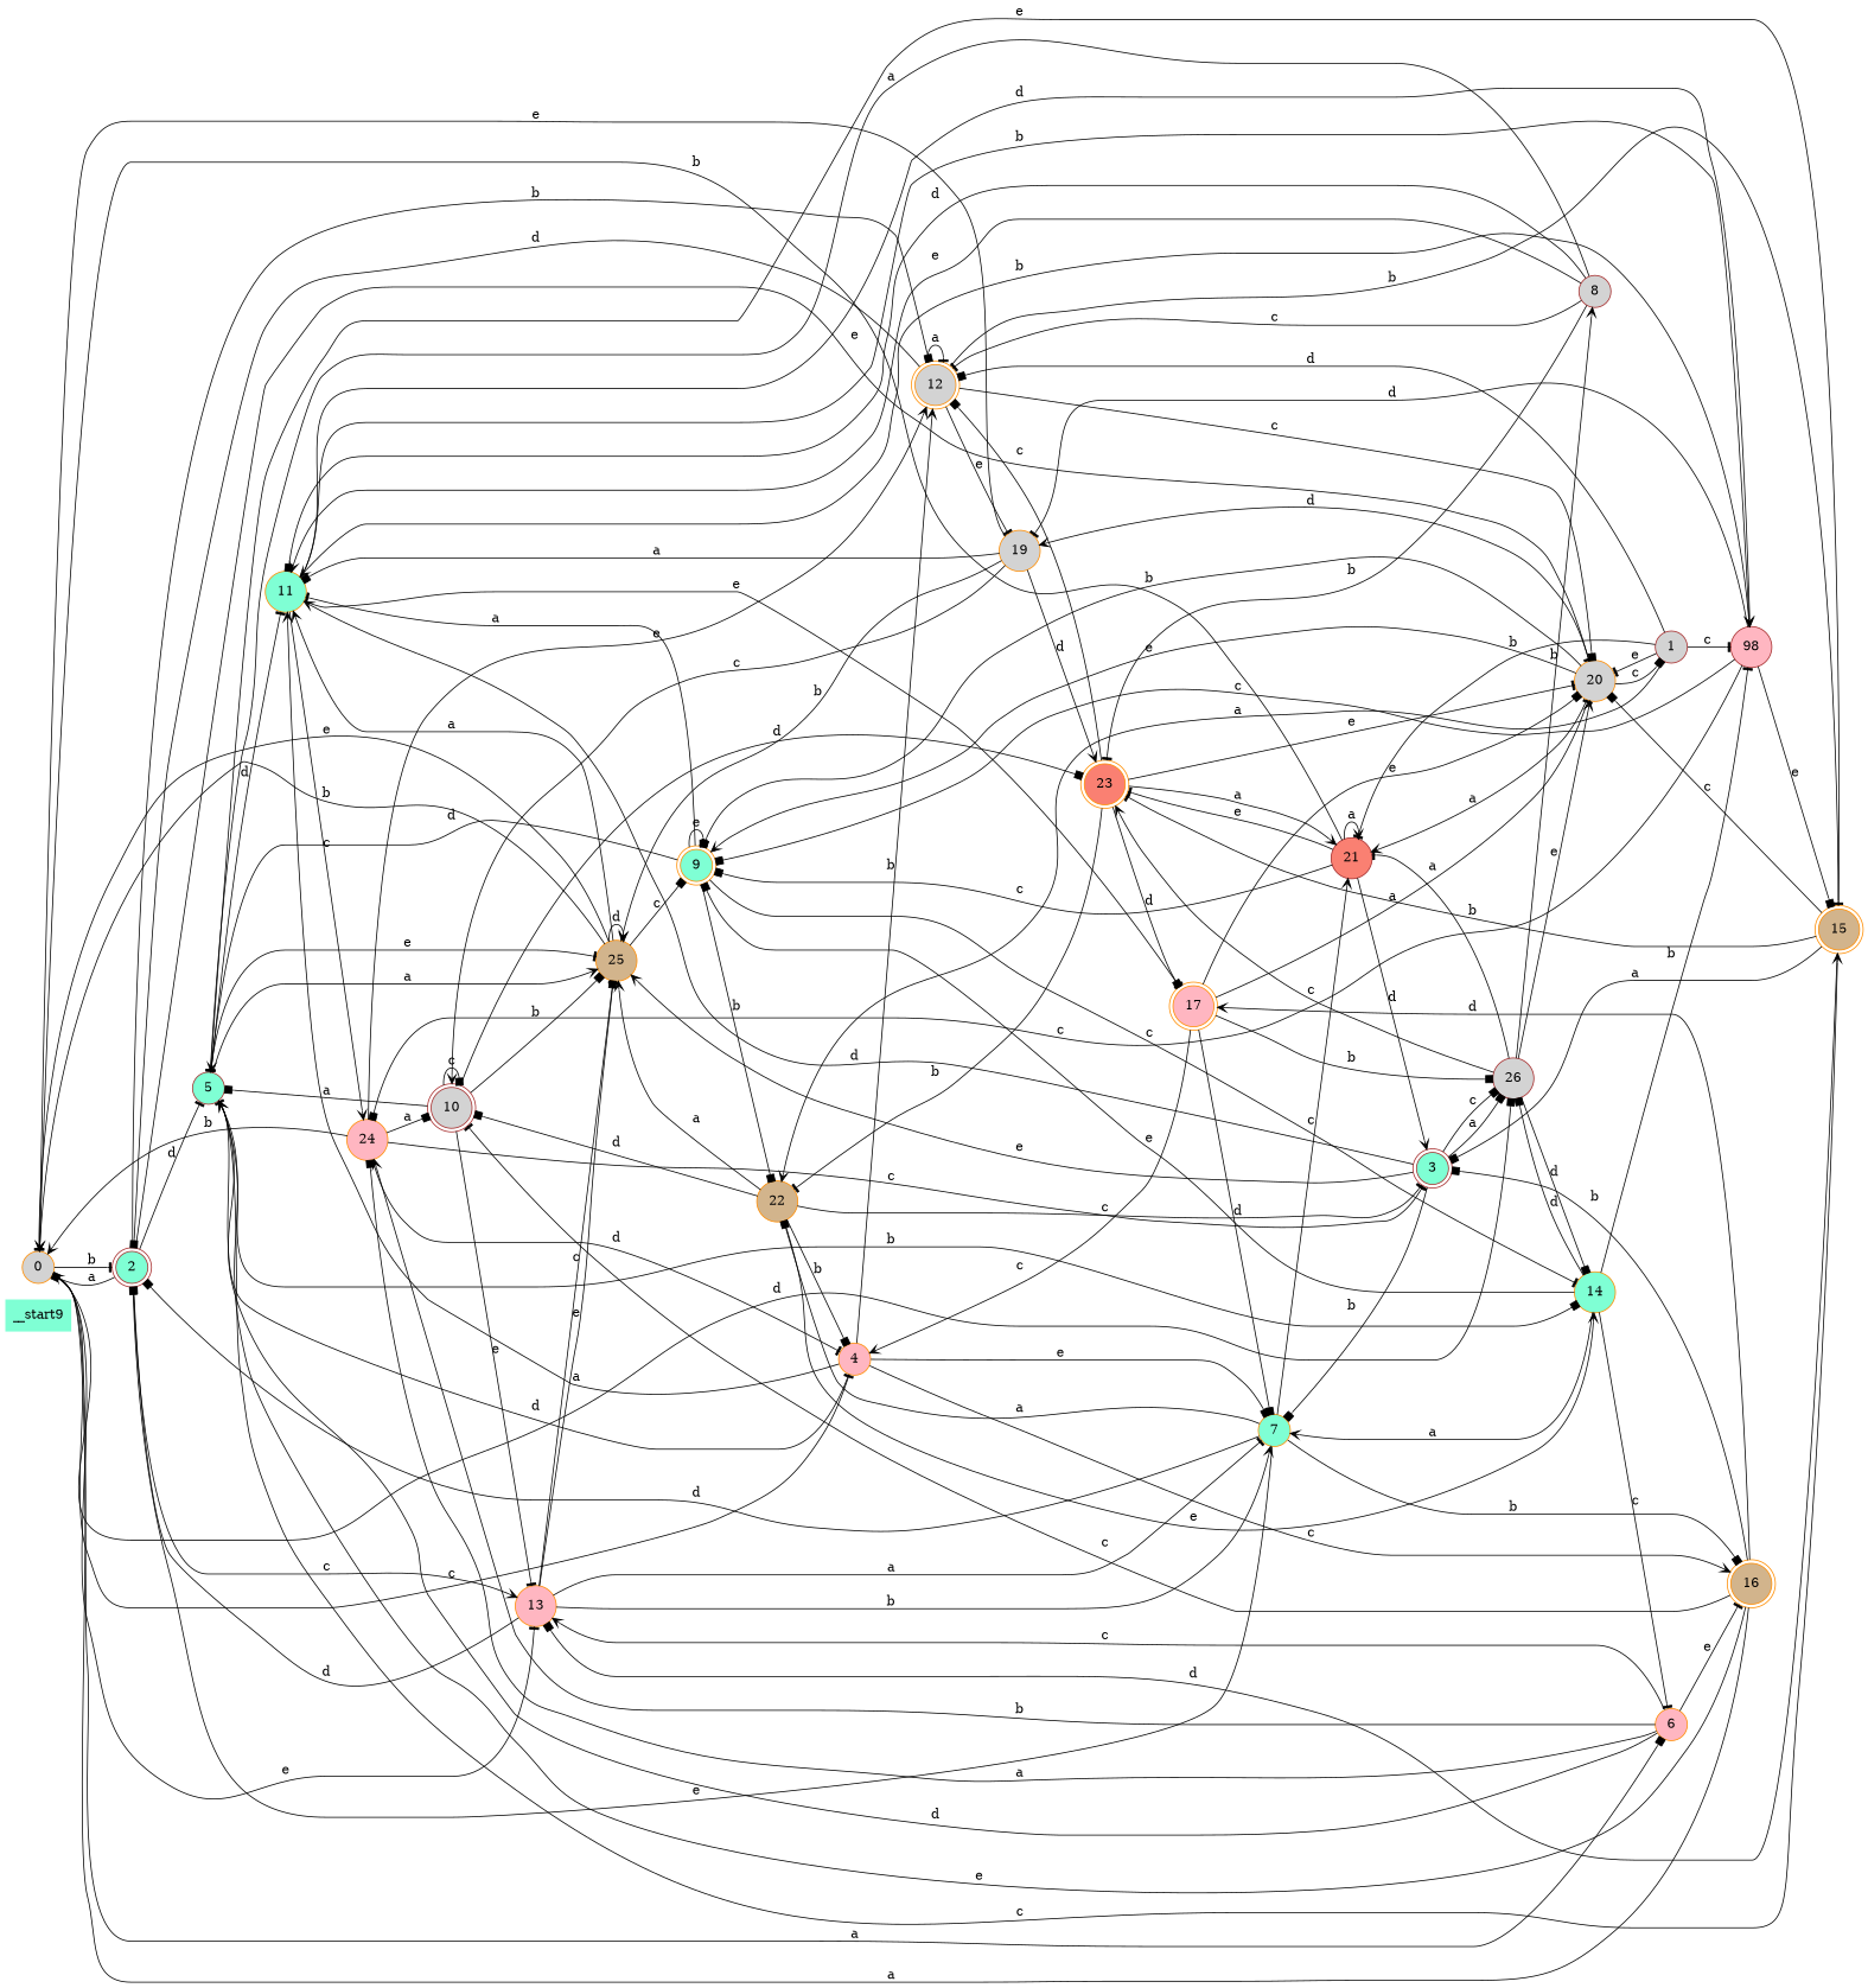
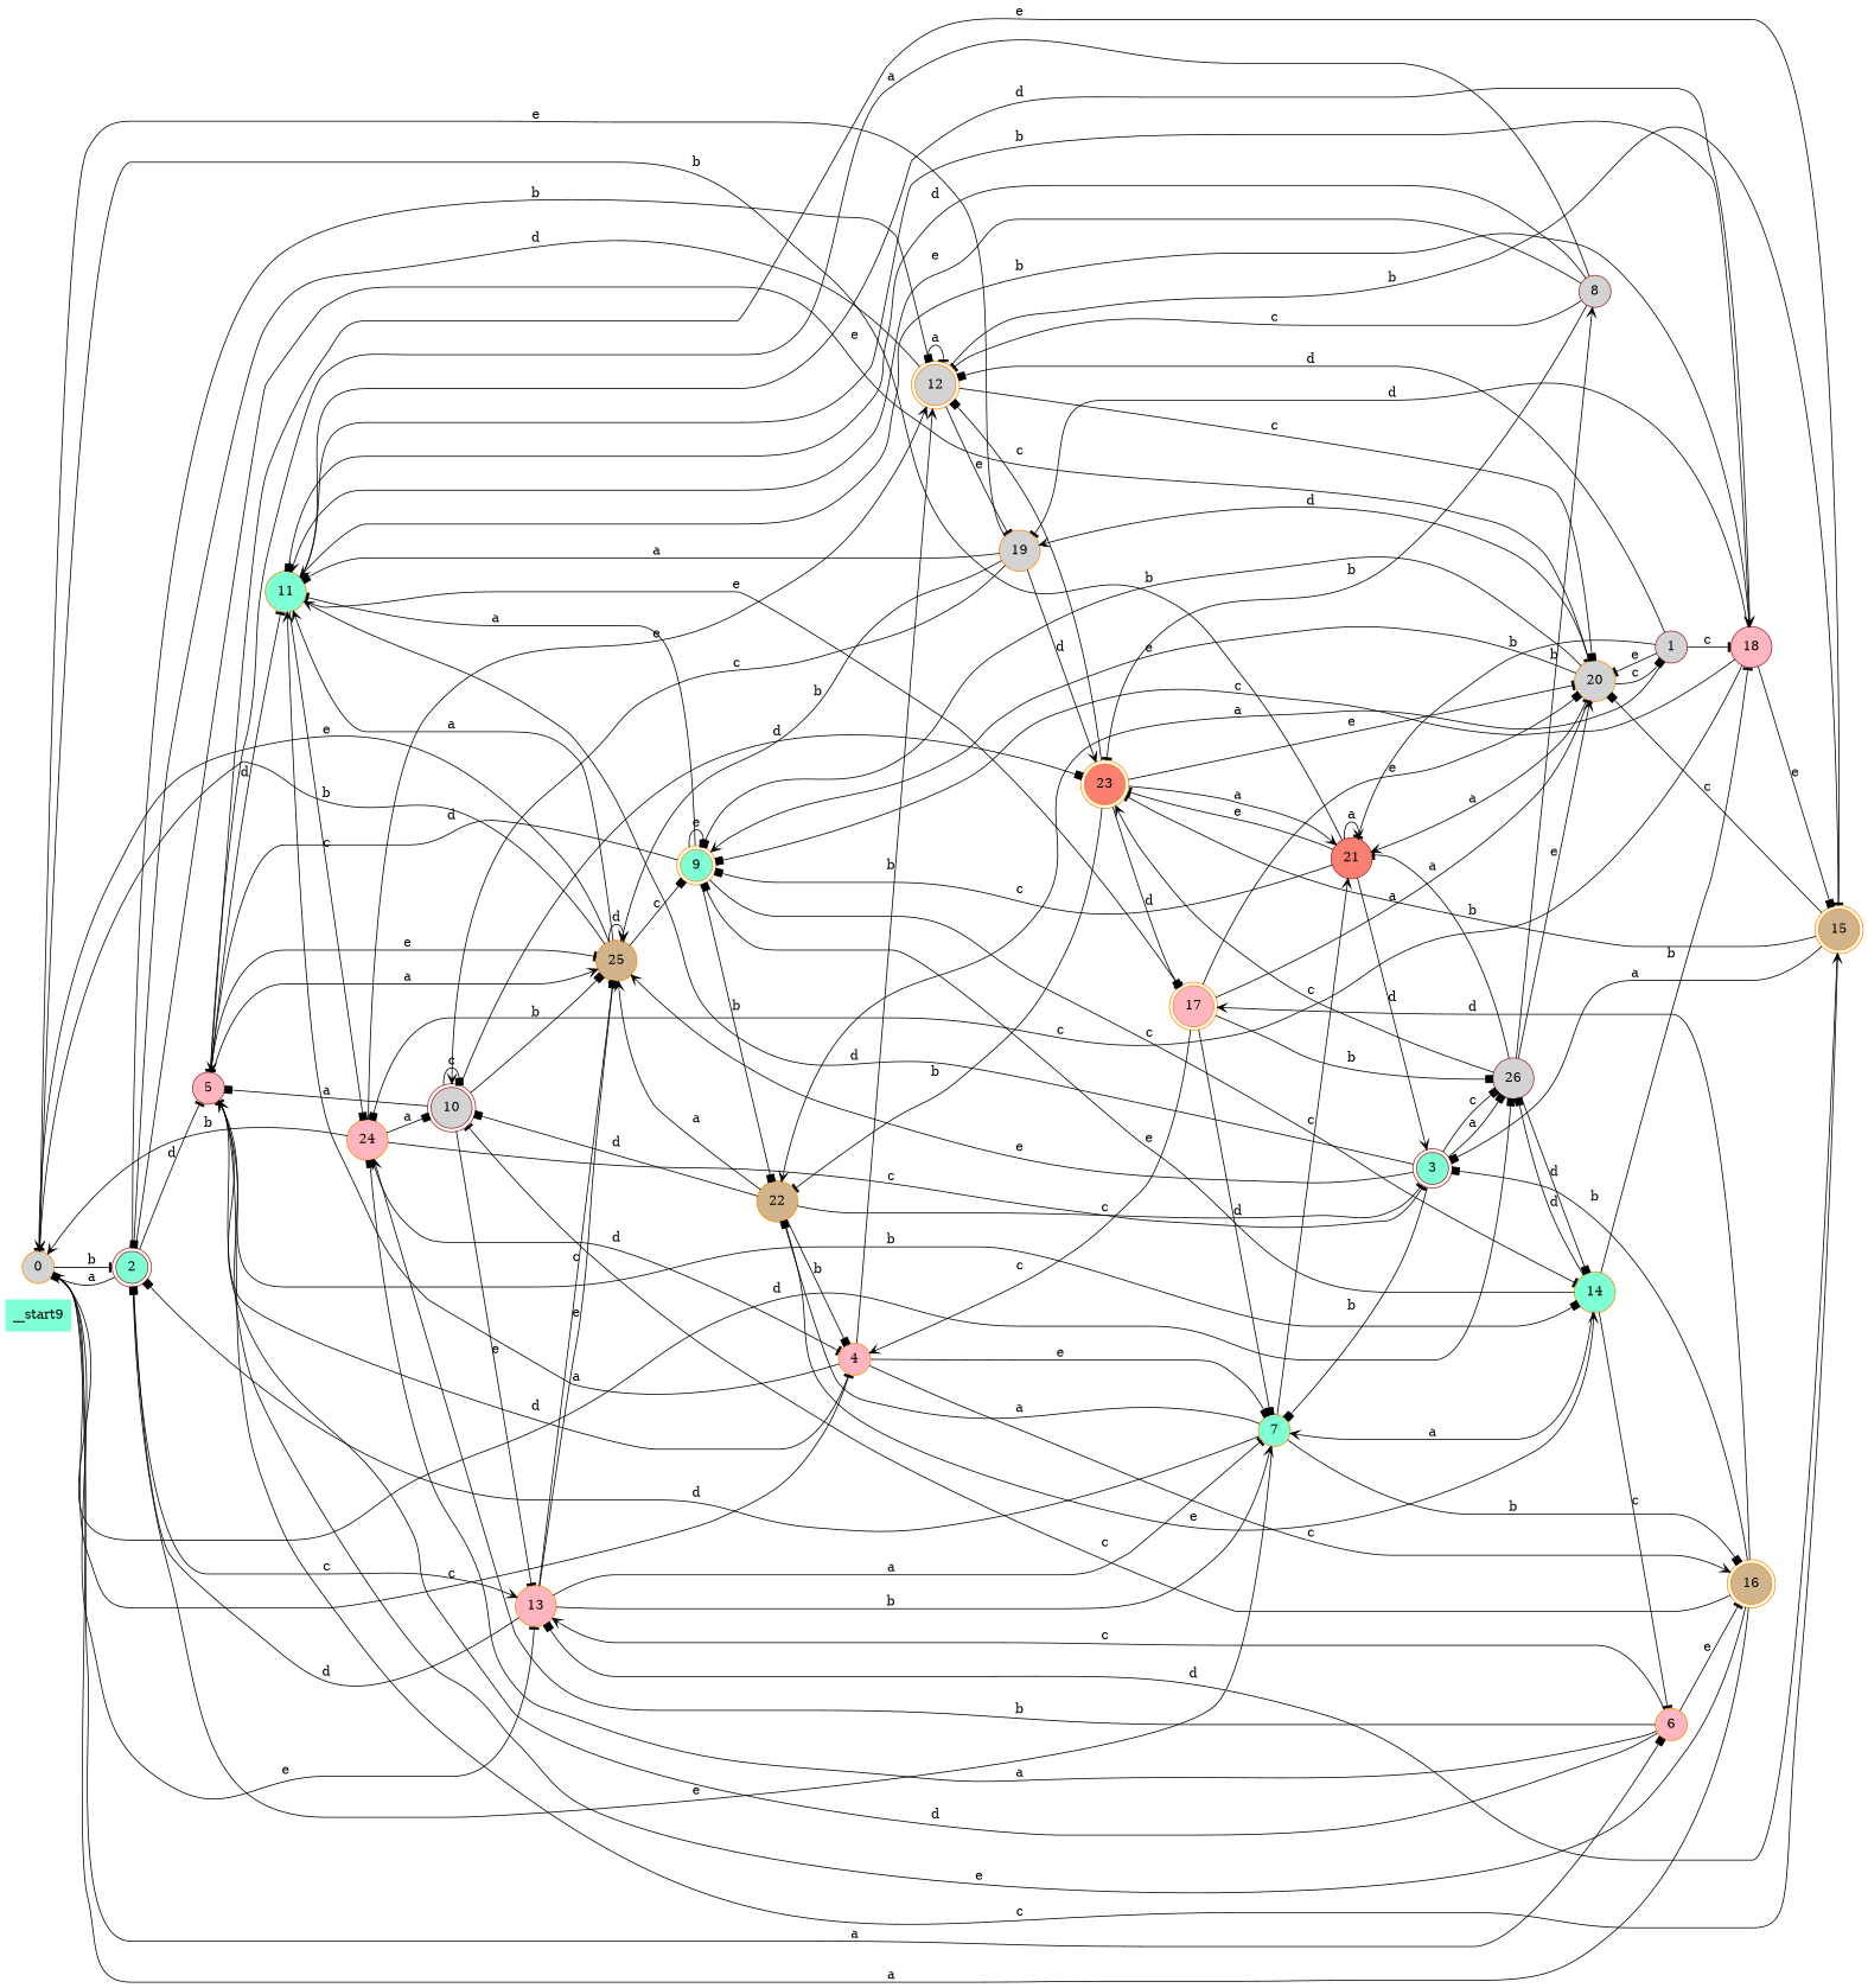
  digraph {
    rankdir=LR
    node [color=darkorange fillcolor=lightgrey shape=circle style=filled]
    edge [arrowhead=box]
    n1 [fillcolor=aquamarine label=__start9 shape=none]
    n2 [label=0]
    n3 [color=brown fillcolor=aquamarine label=2 shape=doublecircle style="rounded,filled"]
    n4 [fillcolor=lightpink label=4]
    n5 [fillcolor=lightpink label=6]
    n6 [fillcolor=lightpink label=13]
    n7 [color=brown label=26]
    n8 [label=12 shape=doublecircle style="rounded,filled"]
    n9 [label=20]
-   n10 [color=brown fillcolor=aquamarine label=5]
+   n10 [color=brown fillcolor=lightpink label=5]
    n11 [fillcolor=aquamarine label=7]
    n12 [fillcolor=aquamarine label=11]
    n13 [fillcolor=tan label=16 shape=doublecircle style="rounded,filled"]
    n14 [fillcolor=lightpink label=24]
    n15 [fillcolor=tan label=25]
    n16 [color=brown fillcolor=salmon label=21]
    n17 [fillcolor=aquamarine label=14]
    n18 [color=brown label=8]
    n19 [fillcolor=salmon label=23 shape=doublecircle style="rounded,filled"]
    n20 [color=brown label=1]
-   n21 [color=brown fillcolor=lightpink label=98]
+   n21 [color=brown fillcolor=lightpink label=18]
    n22 [fillcolor=tan label=22]
    n23 [fillcolor=tan label=15 shape=doublecircle style="rounded,filled"]
    n24 [label=19]
    n25 [fillcolor=aquamarine label=9 shape=doublecircle style="rounded,filled"]
    n26 [color=brown fillcolor=aquamarine label=3 shape=doublecircle style="rounded,filled"]
    n27 [color=brown label=10 shape=doublecircle style="rounded,filled"]
    n28 [fillcolor=lightpink label=17 shape=doublecircle style="rounded,filled"]
    n2 -> n3 [arrowhead=tee label=b]
    n2 -> n4 [arrowhead=tee label=c]
    n2 -> n5 [label=a]
    n2 -> n6 [arrowhead=tee label=e]
    n2 -> n7 [label=d]
    n3 -> n2 [label=a]
    n3 -> n6 [arrowhead=vee label=c]
    n3 -> n8 [label=b]
    n3 -> n9 [arrowhead=tee label=e]
    n3 -> n10 [arrowhead=tee label=d]
    n4 -> n8 [arrowhead=vee label=b]
    n4 -> n10 [arrowhead=tee label=d]
    n4 -> n11 [label=e]
    n4 -> n12 [arrowhead=vee label=a]
    n4 -> n13 [arrowhead=vee label=c]
    n5 -> n6 [arrowhead=vee label=c]
    n5 -> n10 [arrowhead=vee label=d]
    n5 -> n13 [arrowhead=tee label=e]
    n5 -> n14 [label=a]
    n5 -> n14 [arrowhead=vee label=b]
    n6 -> n3 [label=d]
    n6 -> n11 [arrowhead=tee label=a]
    n6 -> n11 [arrowhead=vee label=b]
    n6 -> n15 [label=c]
    n6 -> n15 [arrowhead=tee label=e]
    n7 -> n9 [arrowhead=vee label=e]
    n7 -> n16 [arrowhead=tee label=a]
    n7 -> n17 [label=d]
    n7 -> n18 [arrowhead=vee label=b]
    n7 -> n19 [arrowhead=vee label=c]
    n8 -> n3 [label=d]
    n8 -> n8 [arrowhead=tee label=a]
    n8 -> n9 [label=c]
    n8 -> n23 [arrowhead=tee label=b]
    n8 -> n24 [arrowhead=tee label=e]
    n9 -> n16 [arrowhead=vee label=a]
    n9 -> n20 [label=c]
    n9 -> n24 [arrowhead=vee label=d]
    n9 -> n25 [label=b]
    n9 -> n25 [arrowhead=vee label=e]
    n10 -> n12 [arrowhead=tee label=d]
    n10 -> n15 [arrowhead=vee label=a]
    n10 -> n15 [arrowhead=tee label=e]
    n10 -> n17 [label=b]
    n10 -> n23 [arrowhead=vee label=c]
    n11 -> n3 [label=d]
    n11 -> n3 [label=e]
    n11 -> n13 [label=b]
    n11 -> n16 [arrowhead=vee label=c]
    n11 -> n22 [label=a]
-   n12 -> n14 [arrowhead=vee label=c]
+   n12 -> n14 [label=c]
    n12 -> n21 [arrowhead=vee label=b]
    n12 -> n21 [arrowhead=vee label=d]
    n12 -> n28 [arrowhead=tee label=e]
    n13 -> n2 [arrowhead=vee label=a]
    n13 -> n10 [arrowhead=vee label=e]
    n13 -> n26 [label=b]
    n13 -> n27 [arrowhead=tee label=c]
    n13 -> n28 [arrowhead=vee label=d]
    n14 -> n2 [arrowhead=vee label=b]
    n14 -> n4 [arrowhead=tee label=d]
    n14 -> n8 [arrowhead=vee label=e]
    n14 -> n26 [arrowhead=tee label=c]
    n14 -> n27 [label=a]
    n15 -> n2 [arrowhead=vee label=b]
    n15 -> n2 [arrowhead=tee label=e]
    n15 -> n12 [arrowhead=vee label=a]
    n15 -> n15 [arrowhead=vee label=d]
    n15 -> n25 [label=c]
    n16 -> n2 [arrowhead=vee label=b]
    n16 -> n16 [arrowhead=vee label=a]
    n16 -> n19 [arrowhead=tee label=e]
    n16 -> n25 [label=c]
    n16 -> n26 [arrowhead=vee label=d]
    n17 -> n5 [arrowhead=tee label=c]
    n17 -> n7 [label=d]
    n17 -> n11 [arrowhead=vee label=a]
    n17 -> n21 [arrowhead=tee label=b]
    n17 -> n25 [label=e]
    n18 -> n8 [arrowhead=tee label=c]
    n18 -> n10 [arrowhead=tee label=a]
    n18 -> n12 [label=d]
    n18 -> n12 [arrowhead=vee label=e]
    n18 -> n19 [arrowhead=tee label=b]
    n19 -> n8 [label=c]
    n19 -> n9 [arrowhead=tee label=e]
    n19 -> n16 [arrowhead=vee label=a]
    n19 -> n22 [arrowhead=tee label=b]
    n19 -> n28 [label=d]
    n20 -> n8 [label=d]
    n20 -> n9 [arrowhead=tee label=e]
    n20 -> n16 [arrowhead=tee label=b]
    n20 -> n21 [arrowhead=tee label=c]
    n20 -> n22 [arrowhead=vee label=a]
    n21 -> n12 [arrowhead=vee label=b]
    n21 -> n14 [label=c]
    n21 -> n23 [label=e]
    n21 -> n24 [arrowhead=tee label=d]
    n21 -> n25 [label=c]
    n22 -> n4 [label=b]
    n22 -> n15 [arrowhead=vee label=a]
    n22 -> n17 [arrowhead=vee label=e]
    n22 -> n26 [arrowhead=tee label=c]
    n22 -> n27 [label=d]
    n23 -> n6 [label=d]
    n23 -> n9 [label=c]
    n23 -> n10 [arrowhead=tee label=e]
    n23 -> n19 [arrowhead=tee label=b]
    n23 -> n26 [label=a]
    n24 -> n2 [arrowhead=tee label=e]
    n24 -> n12 [label=a]
    n24 -> n15 [arrowhead=vee label=b]
    n24 -> n19 [arrowhead=vee label=d]
    n24 -> n27 [arrowhead=vee label=c]
    n25 -> n10 [arrowhead=vee label=d]
    n25 -> n12 [arrowhead=tee label=a]
    n25 -> n17 [arrowhead=tee label=c]
    n25 -> n22 [label=b]
    n25 -> n25 [label=e]
    n26 -> n7 [label=a]
    n26 -> n7 [label=c]
    n26 -> n11 [label=b]
    n26 -> n12 [arrowhead=vee label=d]
    n26 -> n15 [arrowhead=vee label=e]
    n27 -> n6 [arrowhead=tee label=e]
    n27 -> n10 [label=a]
    n27 -> n15 [label=b]
    n27 -> n19 [label=d]
    n27 -> n27 [label=c]
    n28 -> n4 [arrowhead=vee label=c]
    n28 -> n7 [label=b]
    n28 -> n9 [arrowhead=tee label=a]
    n28 -> n9 [label=e]
    n28 -> n11 [label=d]
  }
